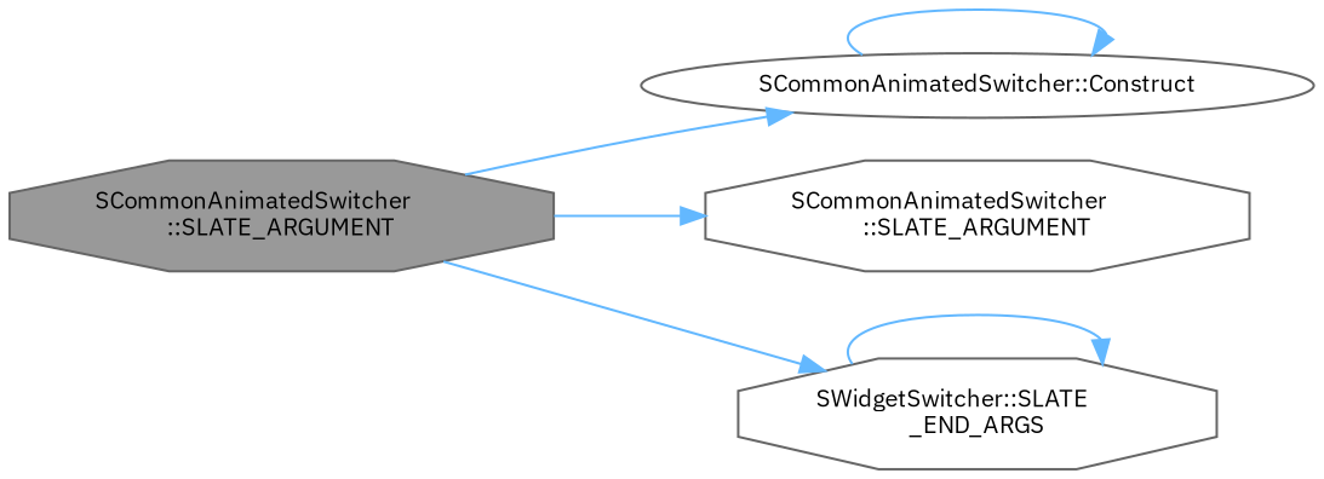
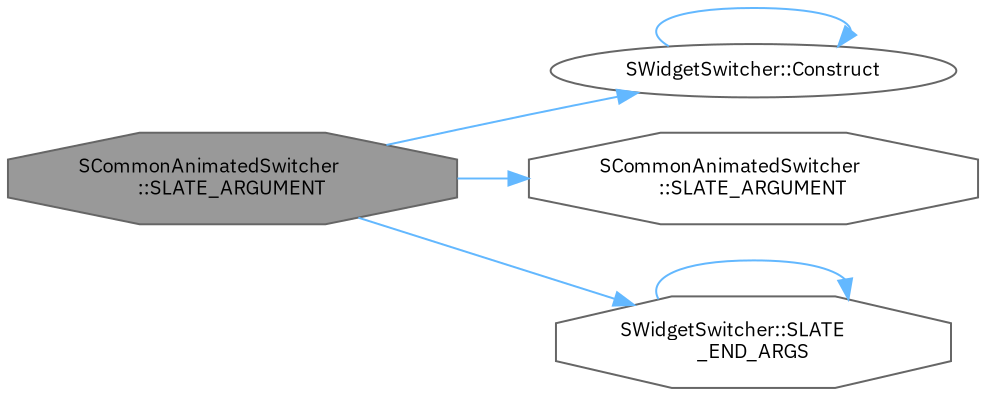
  digraph {
    rankdir=LR
    fontname="IBM Plex Sans"
    node [color=grey40 fillcolor=white fontname="IBM Plex Sans" fontsize=10 shape=octagon style=filled]
    edge [color=steelblue1 fontname="IBM Plex Sans" fontsize=10 labelfontname=Helvetica labelfontsize=10 style=solid]
    n1 [color=gray40 fillcolor=grey60 fontcolor=black height=0.2 label="SCommonAnimatedSwitcher\l::SLATE_ARGUMENT" width=0.4]
-   n2 [height=0.2 label="SCommonAnimatedSwitcher::Construct" shape=ellipse width=0.4]
+   n2 [height=0.2 label="SWidgetSwitcher::Construct" shape=ellipse width=0.4]
    n3 [height=0.2 label="SCommonAnimatedSwitcher\l::SLATE_ARGUMENT" width=0.4]
    n4 [height=0.2 label="SWidgetSwitcher::SLATE\l_END_ARGS" width=0.4]
    n1 -> n2
    n1 -> n3
    n1 -> n4
    n2 -> n2
    n4 -> n4
  }
